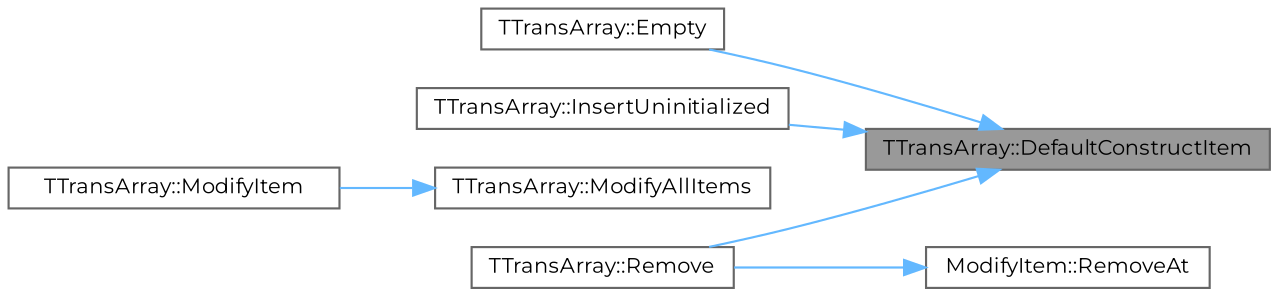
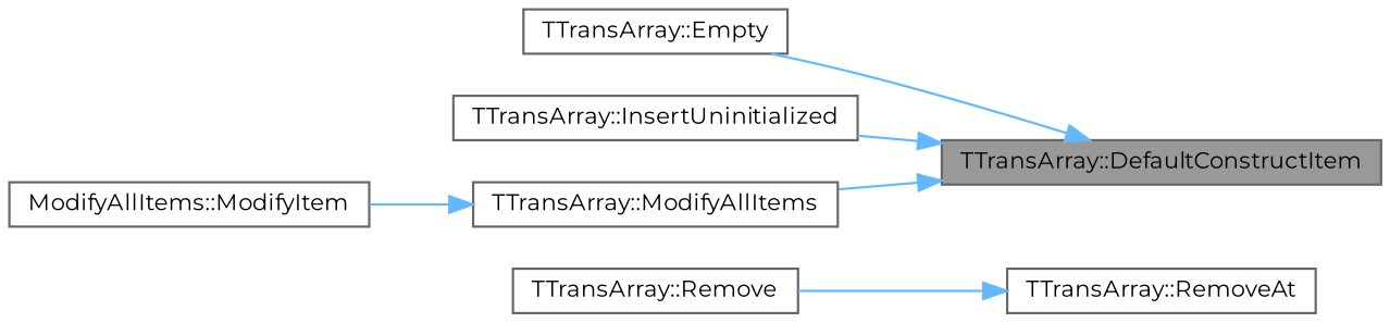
  digraph {
    fontname=Montserrat
    rankdir=RL
    node [color=grey40 fillcolor=white fontname=Montserrat fontsize=10 shape=box style=filled]
    edge [color=steelblue1 dir=back fontname=Montserrat fontsize=10 labelfontname=Helvetica labelfontsize=10 style=solid]
    n1 [color=gray40 fillcolor=grey60 fontcolor=black height=0.2 label="TTransArray::DefaultConstructItem" width=0.4]
    n2 [height=0.2 label="TTransArray::Empty" width=0.4]
    n3 [height=0.2 label="TTransArray::InsertUninitialized" width=0.4]
    n4 [height=0.2 label="TTransArray::ModifyAllItems" width=0.4]
-   n5 [height=0.2 label="TTransArray::ModifyItem" width=0.4]
-   n6 [height=0.2 label="ModifyItem::RemoveAt" width=0.4]
+   n5 [height=0.2 label="ModifyAllItems::ModifyItem" width=0.4]
+   n6 [height=0.2 label="TTransArray::RemoveAt" width=0.4]
    n7 [height=0.2 label="TTransArray::Remove" width=0.4]
    n1 -> n2
    n1 -> n3
-   n1 -> n7
+   n1 -> n4
    n4 -> n5
    n6 -> n7
  }
